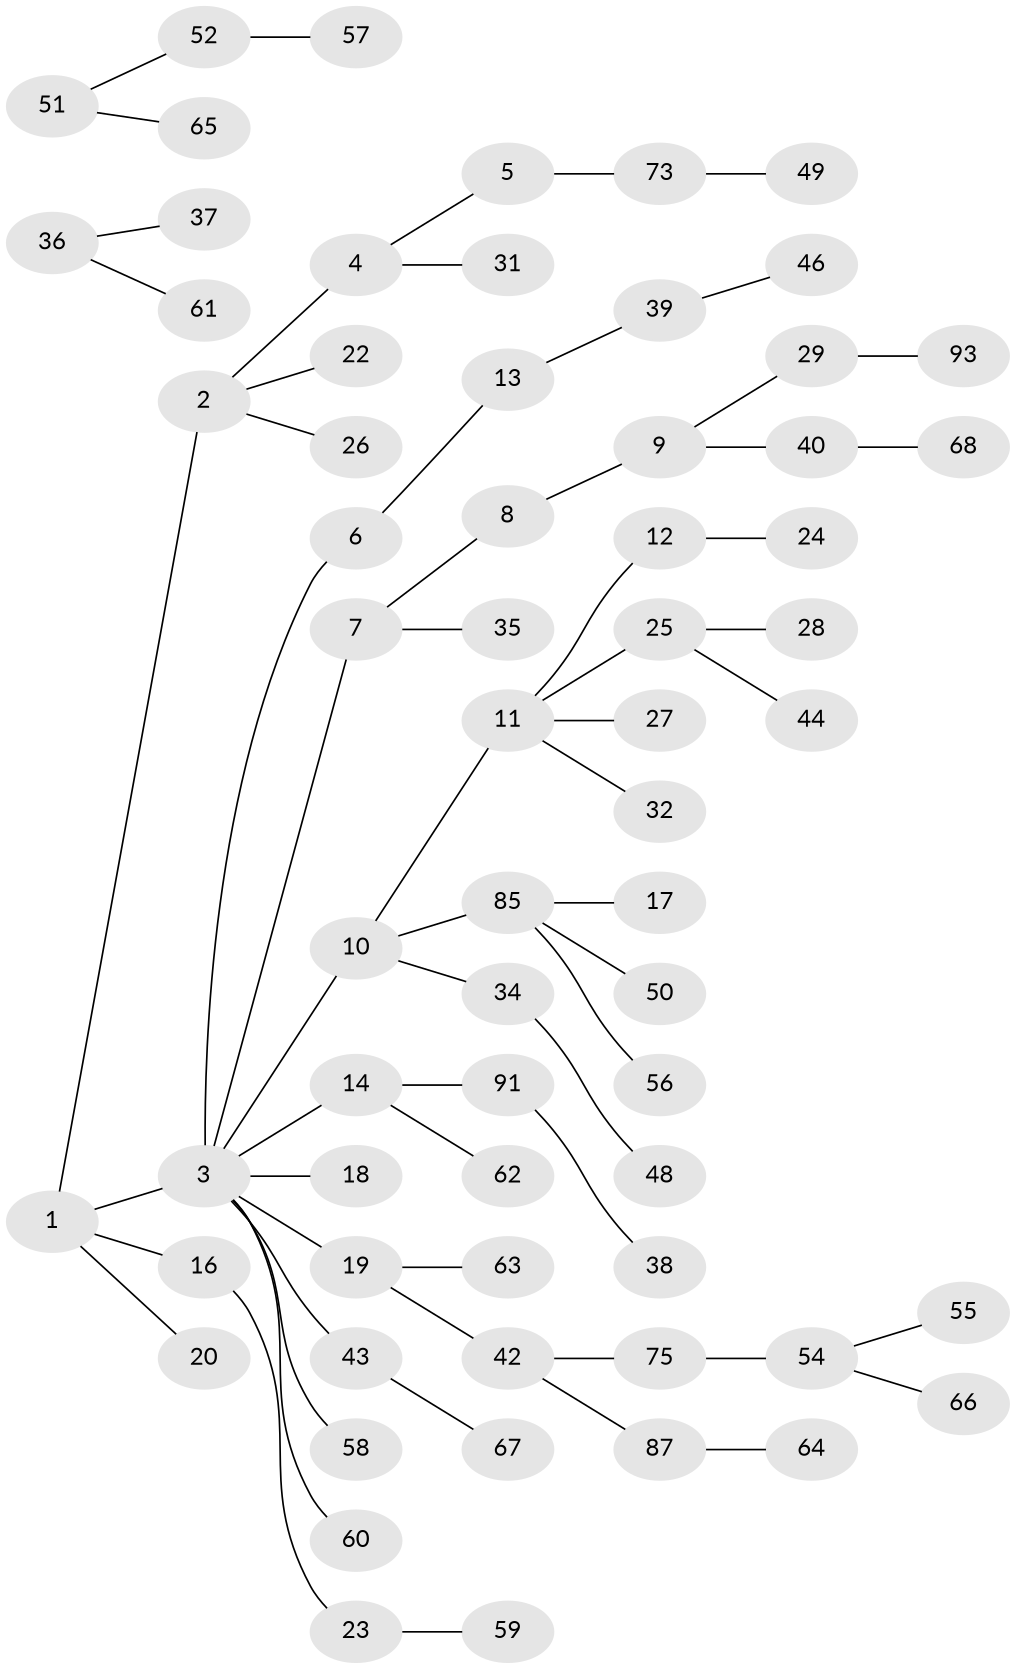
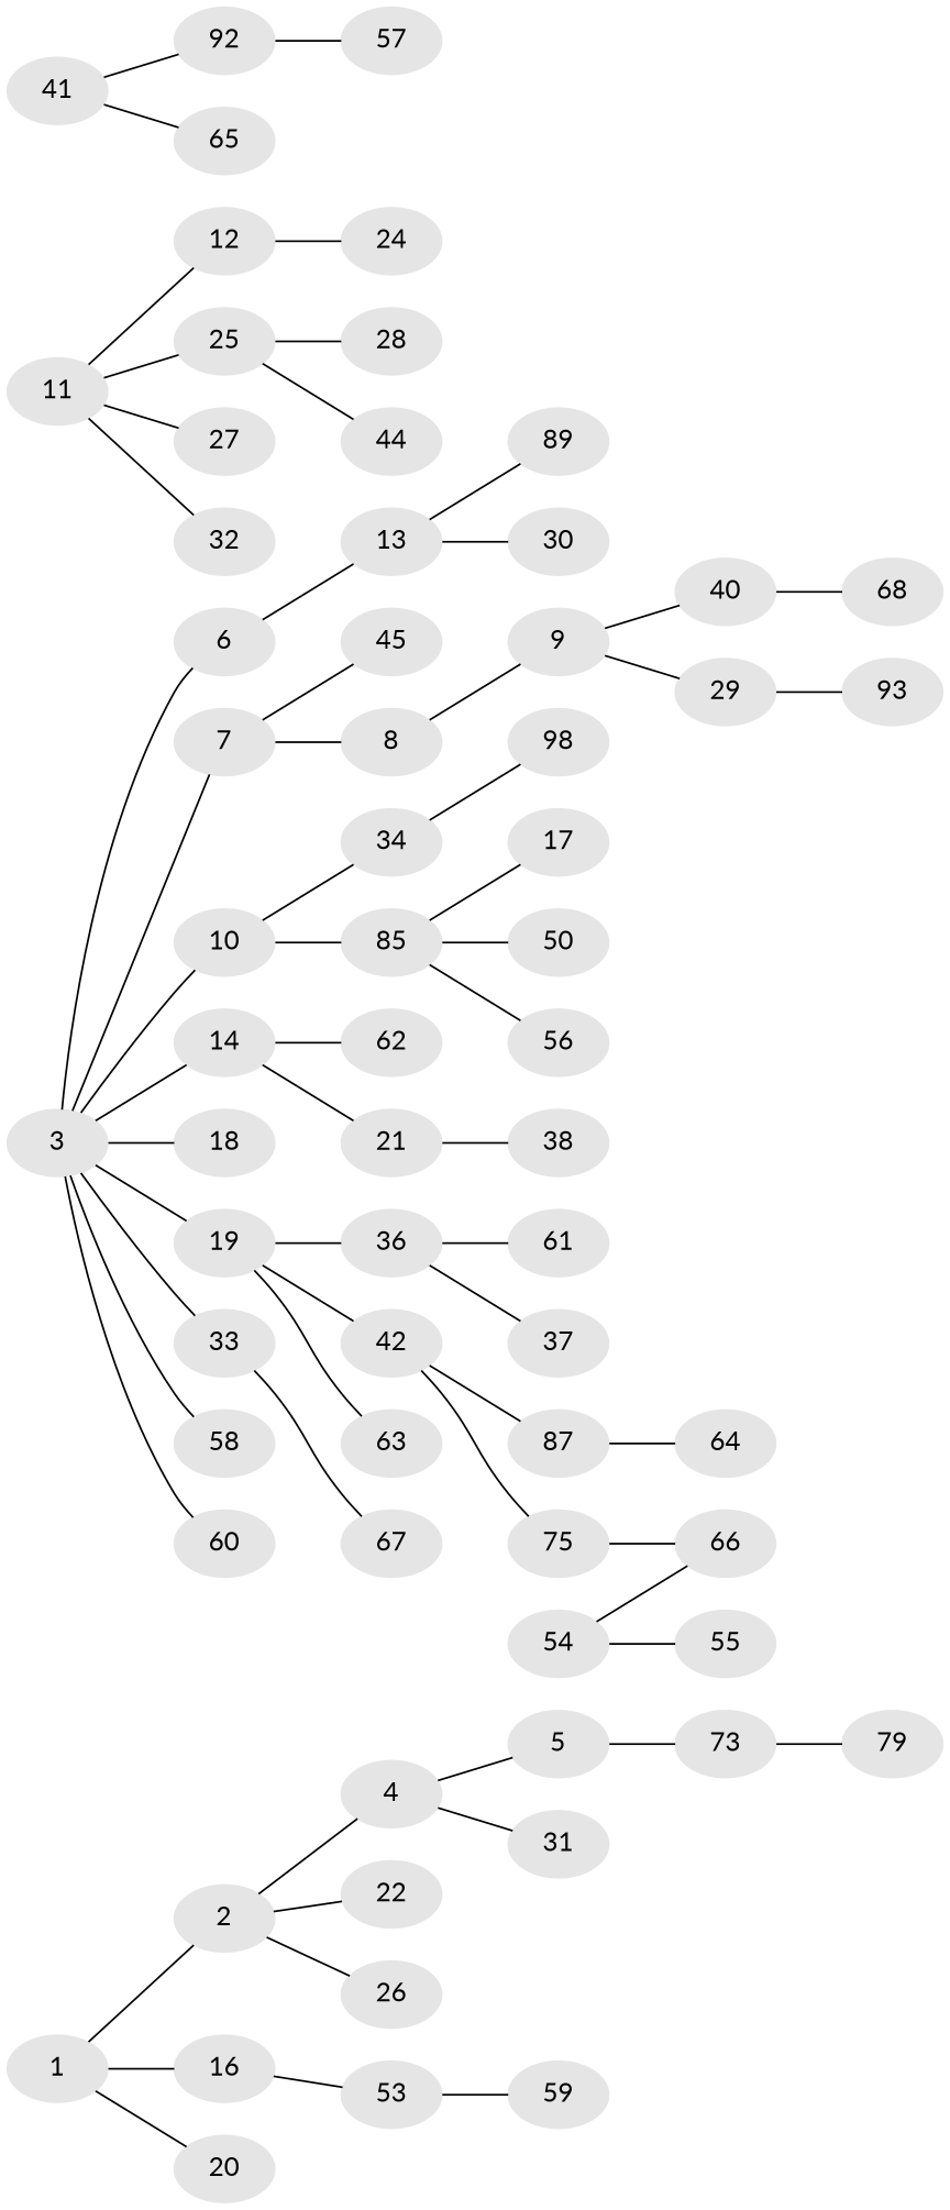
  graph {
    fontname=Lato
    rankdir=LR
    node [color=gray90 fontname=Lato style=filled]
    edge [fontname=Lato]
    1
    2
    3
    16
    20
    4
    22
    26
    6
    7
    10
    14
    18
    19
-   33 [label=43]
+   33
    58
    60
-   53 [label=23]
+   53
    5
    31
    13
    8
-   35
+   35 [label=45]
    11
    n25 [label=85]
    34
-   21 [label=91]
+   21
    62
    63
    36
    42
    67
    n33 [label=73]
-   49
-   39
+   49 [label=79]
+   30
+   39 [label=89]
    9
    29
    40
    n40 [label=93]
    68
    12
    25
    27
    32
    17
    50
    56
-   48
+   48 [label=98]
    24
    28
    44
    38
    59
    37
    61
    n57 [label=75]
    n58 [label=87]
-   51
-   52
+   51 [label=41]
+   52 [label=92]
    65
-   46
    54
    64
    55
    66
    57
    1 -- 2
-   1 -- 3
    1 -- 16
    1 -- 20
    2 -- 4
    2 -- 22
    2 -- 26
    3 -- 6
    3 -- 7
    3 -- 10
    3 -- 14
    3 -- 18
    3 -- 19
    3 -- 33
    3 -- 58
    3 -- 60
    16 -- 53
    4 -- 5
    4 -- 31
    6 -- 13
    7 -- 8
    7 -- 35
-   10 -- 11
    10 -- n25
    10 -- 34
    14 -- 21
    14 -- 62
    19 -- 63
+   19 -- 36
    19 -- 42
    33 -- 67
    53 -- 59
    5 -- n33
+   13 -- 30
    13 -- 39
    8 -- 9
    11 -- 12
    11 -- 25
    11 -- 27
    11 -- 32
    n25 -- 17
    n25 -- 50
    n25 -- 56
    34 -- 48
    21 -- 38
    36 -- 37
    36 -- 61
    42 -- n57
    42 -- n58
    n33 -- 49
-   39 -- 46
    9 -- 29
    9 -- 40
    29 -- n40
    40 -- 68
    12 -- 24
    25 -- 28
    25 -- 44
-   n57 -- 54
+   n57 -- 66
    n58 -- 64
    51 -- 52
    51 -- 65
    52 -- 57
    54 -- 55
    54 -- 66
  }
